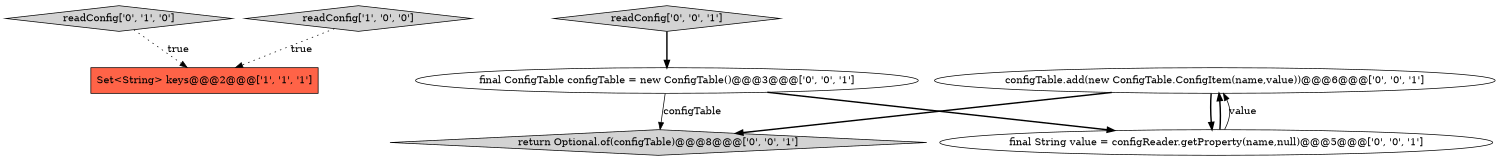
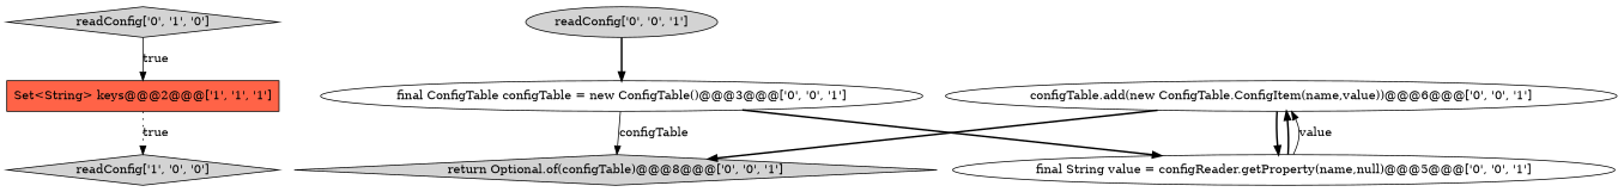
  digraph {
    node [fillcolor=lightgray shape=diamond style=filled]
    edge [style=bold]
    n1 [fillcolor=tomato label="Set<String> keys@@@2@@@['1', '1', '1']" shape=box]
    n2 [fillcolor=white label="configTable.add(new ConfigTable.ConfigItem(name,value))@@@6@@@['0', '0', '1']" shape=ellipse]
    n3 [fillcolor=white label="final String value = configReader.getProperty(name,null)@@@5@@@['0', '0', '1']" shape=ellipse]
    n4 [label="return Optional.of(configTable)@@@8@@@['0', '0', '1']"]
    n5 [label="readConfig['0', '1', '0']"]
-   n6 [label="readConfig['0', '0', '1']"]
+   n6 [label="readConfig['0', '0', '1']" shape=ellipse]
    n7 [fillcolor=white label="final ConfigTable configTable = new ConfigTable()@@@3@@@['0', '0', '1']" shape=ellipse]
    n8 [label="readConfig['1', '0', '0']"]
    n2 -> n3
    n2 -> n4
    n3 -> n2 [label=value style=solid]
    n3 -> n2
-   n5 -> n1 [label=true style=dotted]
+   n5 -> n1 [label=true style=solid]
    n6 -> n7
    n7 -> n3
    n7 -> n4 [label=configTable style=solid]
-   n8 -> n1 [label=true style=dotted]
+   n1 -> n8 [label=true style=dotted]
  }
